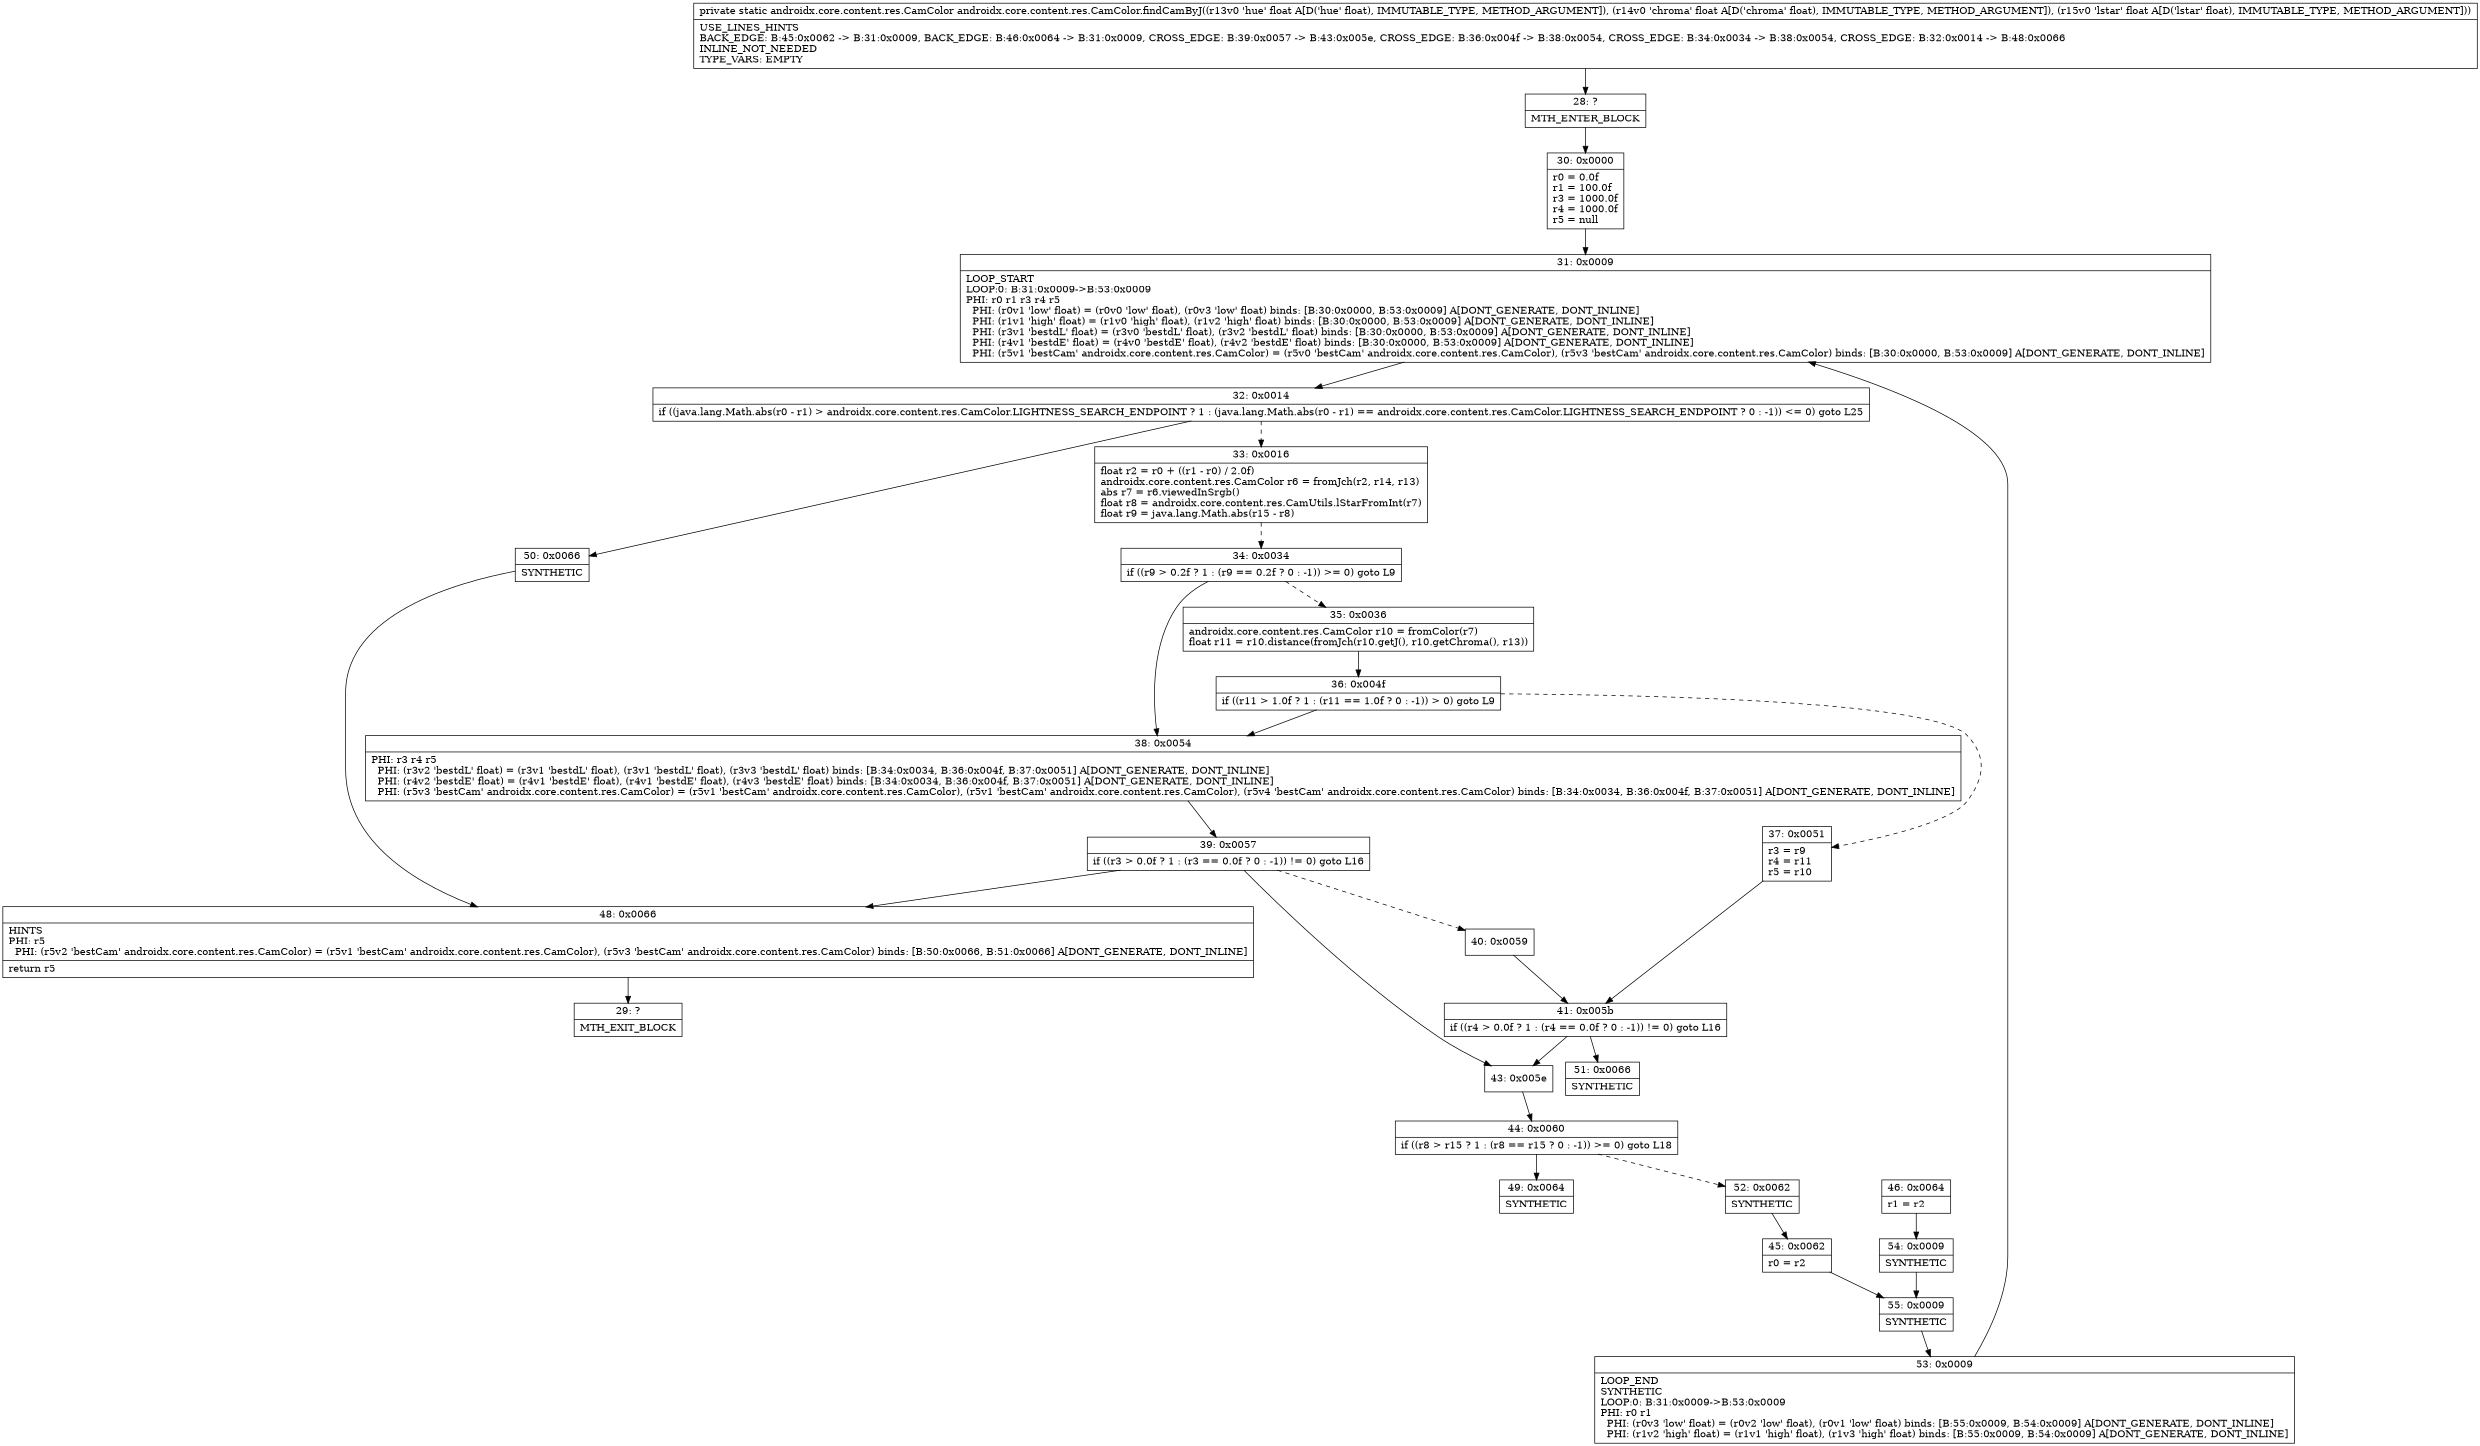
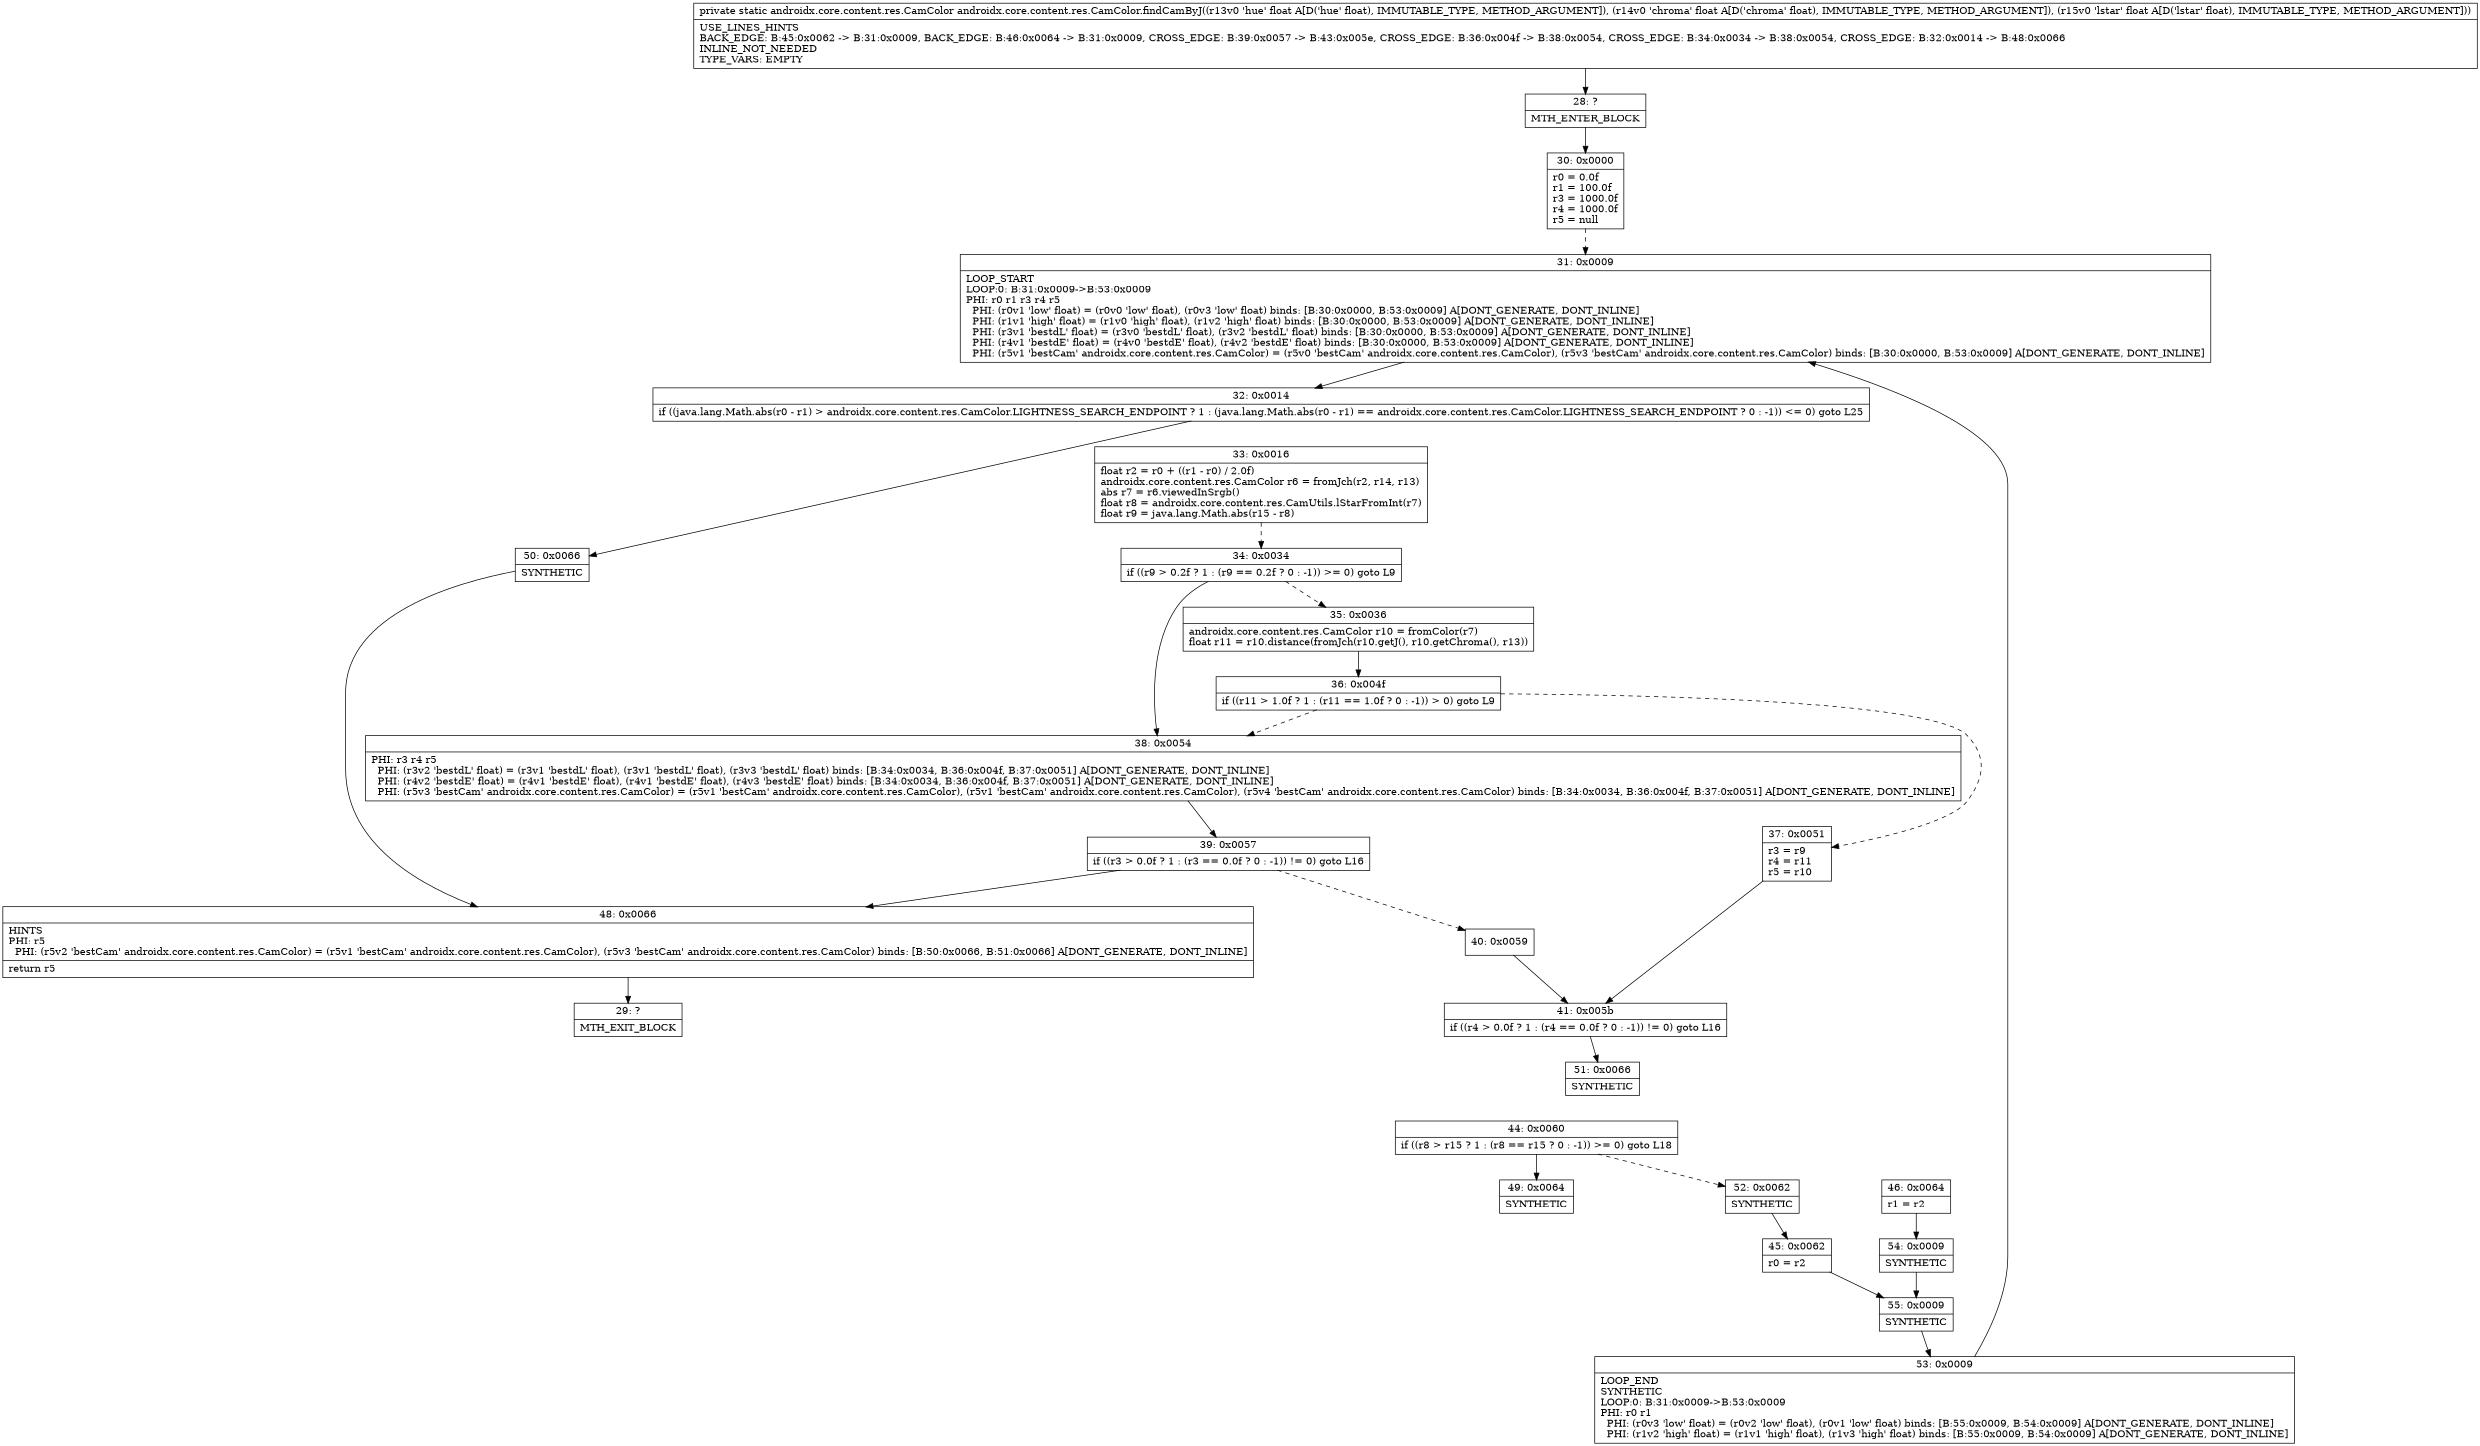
  digraph {
    node [shape=record]
    n1 [label="{28\:\ ?|MTH_ENTER_BLOCK\l}"]
    n2 [label="{30\:\ 0x0000|r0 = 0.0f\lr1 = 100.0f\lr3 = 1000.0f\lr4 = 1000.0f\lr5 = null\l}"]
    n3 [label="{31\:\ 0x0009|LOOP_START\lLOOP:0: B:31:0x0009\-\>B:53:0x0009\lPHI: r0 r1 r3 r4 r5 \l  PHI: (r0v1 'low' float) = (r0v0 'low' float), (r0v3 'low' float) binds: [B:30:0x0000, B:53:0x0009] A[DONT_GENERATE, DONT_INLINE]\l  PHI: (r1v1 'high' float) = (r1v0 'high' float), (r1v2 'high' float) binds: [B:30:0x0000, B:53:0x0009] A[DONT_GENERATE, DONT_INLINE]\l  PHI: (r3v1 'bestdL' float) = (r3v0 'bestdL' float), (r3v2 'bestdL' float) binds: [B:30:0x0000, B:53:0x0009] A[DONT_GENERATE, DONT_INLINE]\l  PHI: (r4v1 'bestdE' float) = (r4v0 'bestdE' float), (r4v2 'bestdE' float) binds: [B:30:0x0000, B:53:0x0009] A[DONT_GENERATE, DONT_INLINE]\l  PHI: (r5v1 'bestCam' androidx.core.content.res.CamColor) = (r5v0 'bestCam' androidx.core.content.res.CamColor), (r5v3 'bestCam' androidx.core.content.res.CamColor) binds: [B:30:0x0000, B:53:0x0009] A[DONT_GENERATE, DONT_INLINE]\l}"]
    n4 [label="{32\:\ 0x0014|if ((java.lang.Math.abs(r0 \- r1) \> androidx.core.content.res.CamColor.LIGHTNESS_SEARCH_ENDPOINT ? 1 : (java.lang.Math.abs(r0 \- r1) == androidx.core.content.res.CamColor.LIGHTNESS_SEARCH_ENDPOINT ? 0 : \-1)) \<= 0) goto L25\l}"]
    n5 [label="{33\:\ 0x0016|float r2 = r0 + ((r1 \- r0) \/ 2.0f)\landroidx.core.content.res.CamColor r6 = fromJch(r2, r14, r13)\labs r7 = r6.viewedInSrgb()\lfloat r8 = androidx.core.content.res.CamUtils.lStarFromInt(r7)\lfloat r9 = java.lang.Math.abs(r15 \- r8)\l}"]
    n6 [label="{50\:\ 0x0066|SYNTHETIC\l}"]
    n7 [label="{34\:\ 0x0034|if ((r9 \> 0.2f ? 1 : (r9 == 0.2f ? 0 : \-1)) \>= 0) goto L9\l}"]
    n8 [label="{48\:\ 0x0066|HINTS\lPHI: r5 \l  PHI: (r5v2 'bestCam' androidx.core.content.res.CamColor) = (r5v1 'bestCam' androidx.core.content.res.CamColor), (r5v3 'bestCam' androidx.core.content.res.CamColor) binds: [B:50:0x0066, B:51:0x0066] A[DONT_GENERATE, DONT_INLINE]\l|return r5\l}"]
    n9 [label="{35\:\ 0x0036|androidx.core.content.res.CamColor r10 = fromColor(r7)\lfloat r11 = r10.distance(fromJch(r10.getJ(), r10.getChroma(), r13))\l}"]
    n10 [label="{38\:\ 0x0054|PHI: r3 r4 r5 \l  PHI: (r3v2 'bestdL' float) = (r3v1 'bestdL' float), (r3v1 'bestdL' float), (r3v3 'bestdL' float) binds: [B:34:0x0034, B:36:0x004f, B:37:0x0051] A[DONT_GENERATE, DONT_INLINE]\l  PHI: (r4v2 'bestdE' float) = (r4v1 'bestdE' float), (r4v1 'bestdE' float), (r4v3 'bestdE' float) binds: [B:34:0x0034, B:36:0x004f, B:37:0x0051] A[DONT_GENERATE, DONT_INLINE]\l  PHI: (r5v3 'bestCam' androidx.core.content.res.CamColor) = (r5v1 'bestCam' androidx.core.content.res.CamColor), (r5v1 'bestCam' androidx.core.content.res.CamColor), (r5v4 'bestCam' androidx.core.content.res.CamColor) binds: [B:34:0x0034, B:36:0x004f, B:37:0x0051] A[DONT_GENERATE, DONT_INLINE]\l}"]
    n11 [label="{36\:\ 0x004f|if ((r11 \> 1.0f ? 1 : (r11 == 1.0f ? 0 : \-1)) \> 0) goto L9\l}"]
    n12 [label="{39\:\ 0x0057|if ((r3 \> 0.0f ? 1 : (r3 == 0.0f ? 0 : \-1)) != 0) goto L16\l}"]
    n13 [label="{37\:\ 0x0051|r3 = r9\lr4 = r11\lr5 = r10\l}"]
    n14 [label="{41\:\ 0x005b|if ((r4 \> 0.0f ? 1 : (r4 == 0.0f ? 0 : \-1)) != 0) goto L16\l}"]
    n15 [label="{40\:\ 0x0059}"]
-   n16 [label="{43\:\ 0x005e}"]
    n17 [label="{44\:\ 0x0060|if ((r8 \> r15 ? 1 : (r8 == r15 ? 0 : \-1)) \>= 0) goto L18\l}"]
    n18 [label="{51\:\ 0x0066|SYNTHETIC\l}"]
    n19 [label="{29\:\ ?|MTH_EXIT_BLOCK\l}"]
    n20 [label="{49\:\ 0x0064|SYNTHETIC\l}"]
    n21 [label="{52\:\ 0x0062|SYNTHETIC\l}"]
    n22 [label="{45\:\ 0x0062|r0 = r2\l}"]
    n23 [label="{46\:\ 0x0064|r1 = r2\l}"]
    n24 [label="{54\:\ 0x0009|SYNTHETIC\l}"]
    n25 [label="{55\:\ 0x0009|SYNTHETIC\l}"]
    n26 [label="{53\:\ 0x0009|LOOP_END\lSYNTHETIC\lLOOP:0: B:31:0x0009\-\>B:53:0x0009\lPHI: r0 r1 \l  PHI: (r0v3 'low' float) = (r0v2 'low' float), (r0v1 'low' float) binds: [B:55:0x0009, B:54:0x0009] A[DONT_GENERATE, DONT_INLINE]\l  PHI: (r1v2 'high' float) = (r1v1 'high' float), (r1v3 'high' float) binds: [B:55:0x0009, B:54:0x0009] A[DONT_GENERATE, DONT_INLINE]\l}"]
    n27 [label="{private static androidx.core.content.res.CamColor androidx.core.content.res.CamColor.findCamByJ((r13v0 'hue' float A[D('hue' float), IMMUTABLE_TYPE, METHOD_ARGUMENT]), (r14v0 'chroma' float A[D('chroma' float), IMMUTABLE_TYPE, METHOD_ARGUMENT]), (r15v0 'lstar' float A[D('lstar' float), IMMUTABLE_TYPE, METHOD_ARGUMENT]))  | USE_LINES_HINTS\lBACK_EDGE: B:45:0x0062 \-\> B:31:0x0009, BACK_EDGE: B:46:0x0064 \-\> B:31:0x0009, CROSS_EDGE: B:39:0x0057 \-\> B:43:0x005e, CROSS_EDGE: B:36:0x004f \-\> B:38:0x0054, CROSS_EDGE: B:34:0x0034 \-\> B:38:0x0054, CROSS_EDGE: B:32:0x0014 \-\> B:48:0x0066\lINLINE_NOT_NEEDED\lTYPE_VARS: EMPTY\l}"]
    n1 -> n2
-   n2 -> n3
+   n2 -> n3 [style=dashed]
    n3 -> n4
-   n4 -> n5 [style=dashed]
    n4 -> n6
    n5 -> n7 [style=dashed]
    n6 -> n8
    n7 -> n9 [style=dashed]
    n7 -> n10
    n8 -> n19
    n9 -> n11
    n10 -> n12
-   n11 -> n10
+   n11 -> n10 [style=dashed]
    n11 -> n13 [style=dashed]
    n12 -> n8
    n12 -> n15 [style=dashed]
-   n12 -> n16
    n13 -> n14
-   n14 -> n16
    n14 -> n18 [style=solid]
    n15 -> n14
-   n16 -> n17
    n17 -> n20
    n17 -> n21 [style=dashed]
    n21 -> n22
    n22 -> n25
    n23 -> n24
    n24 -> n25
    n25 -> n26
    n26 -> n3
    n27 -> n1
  }
